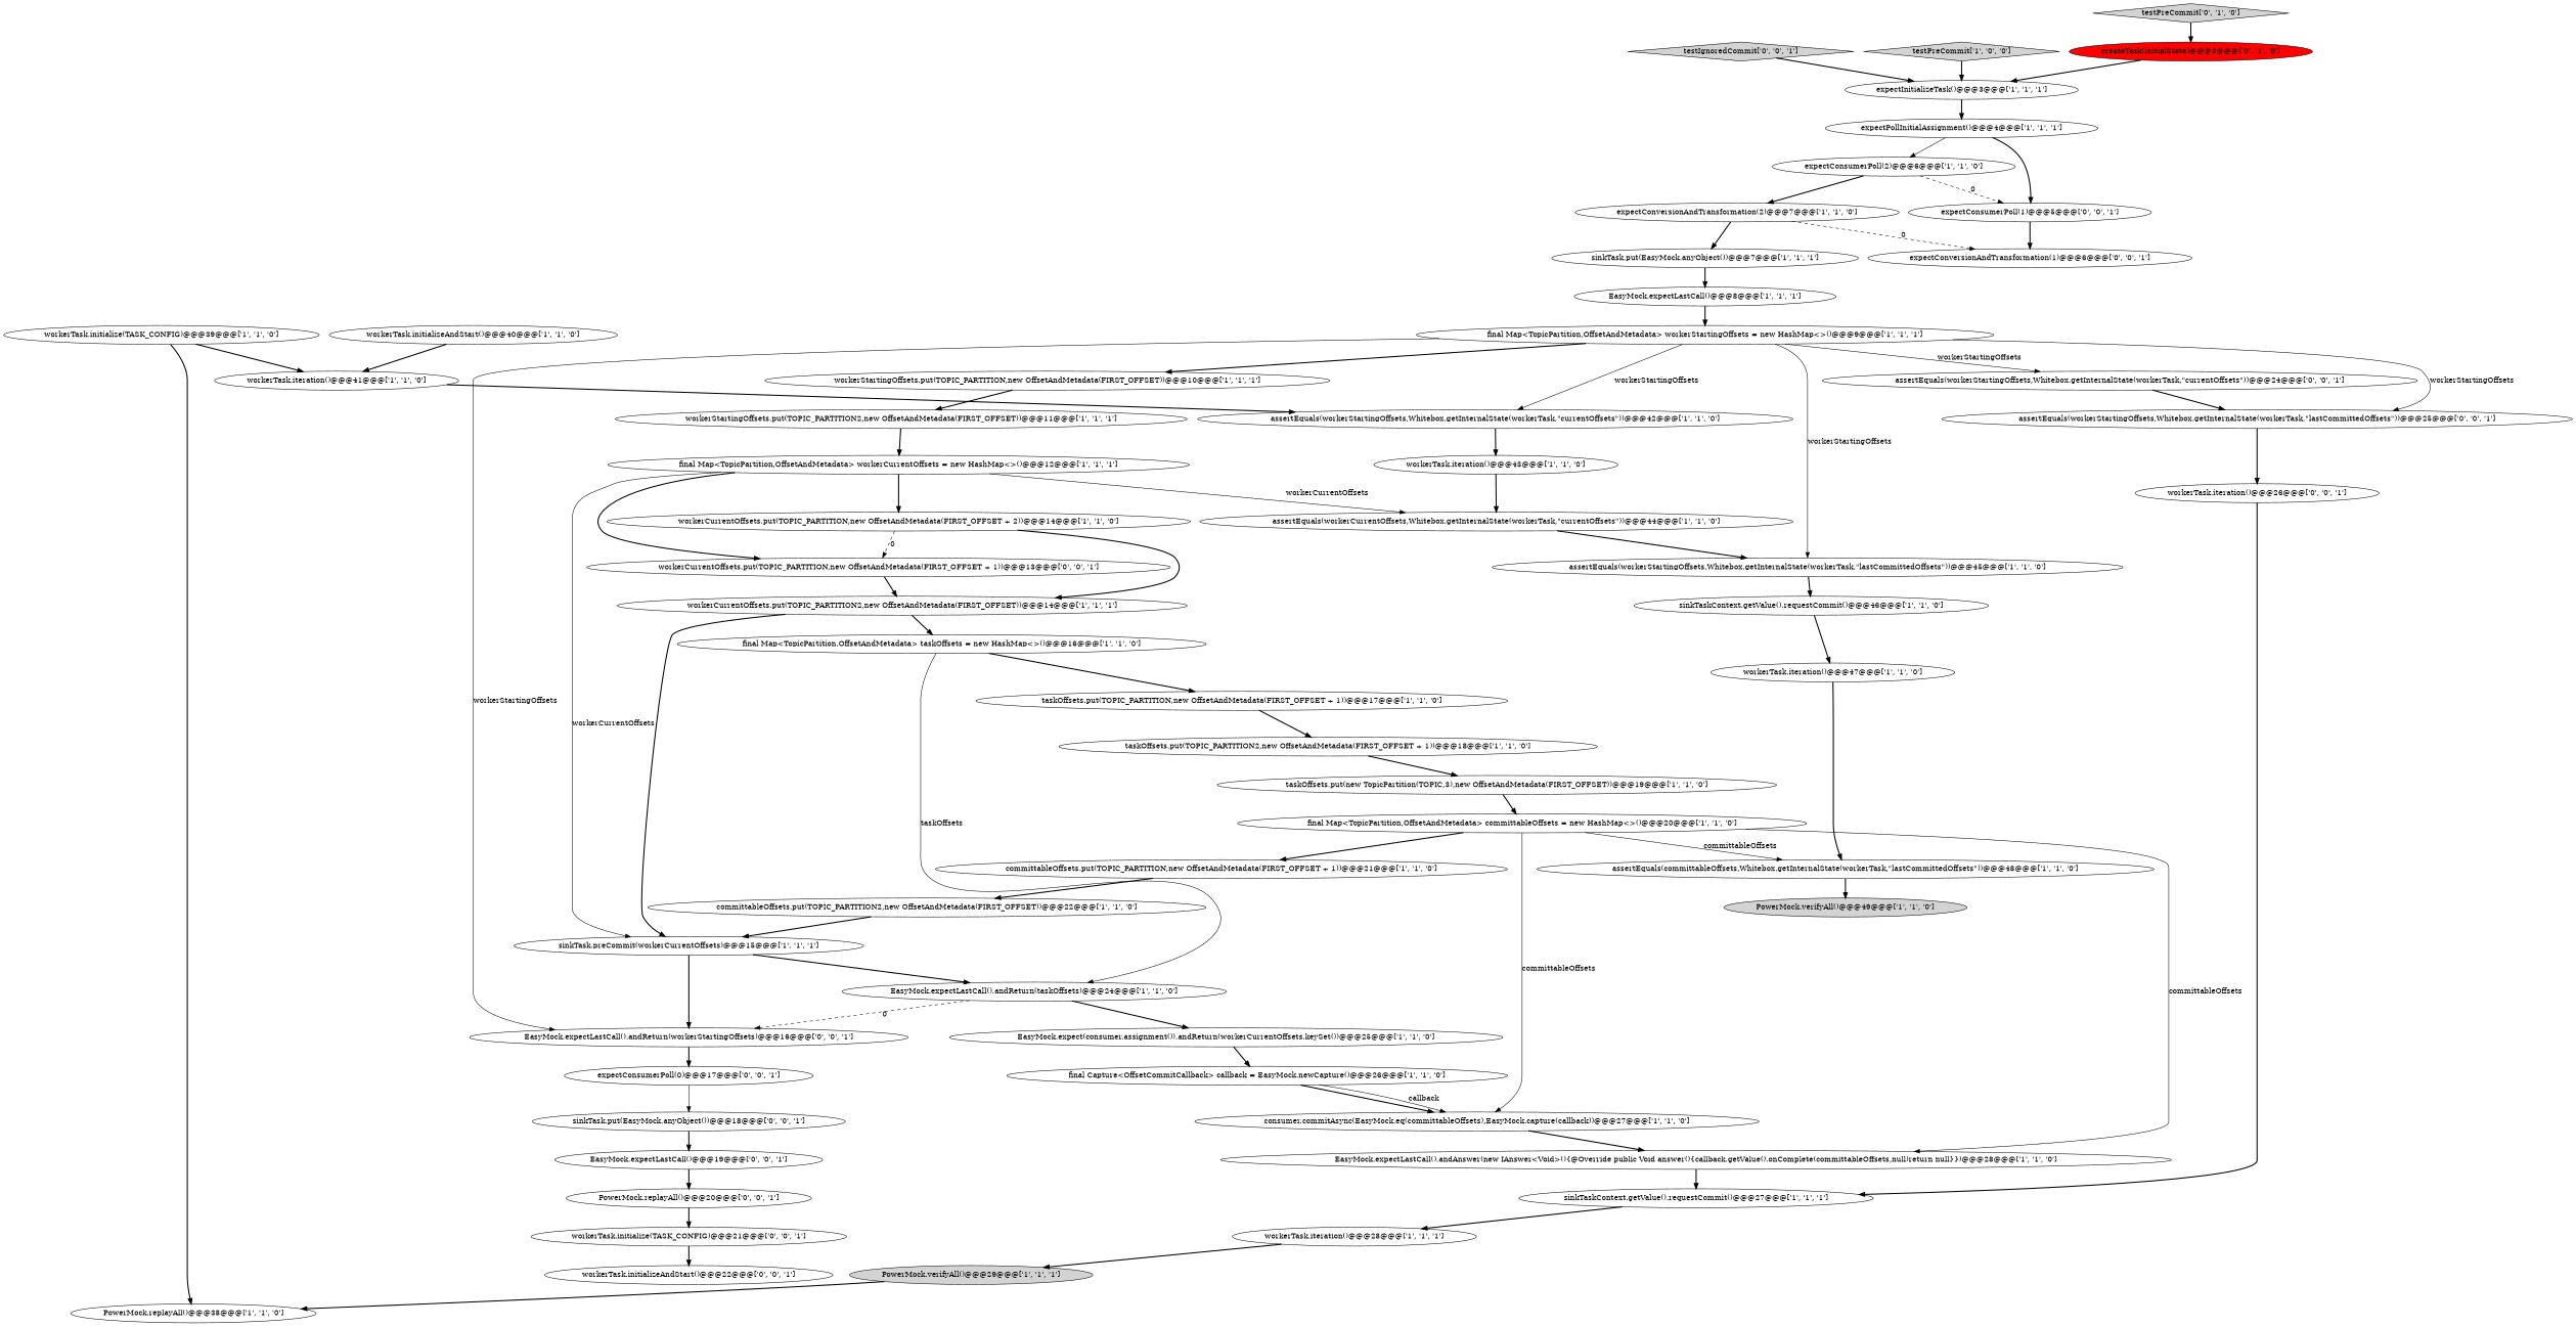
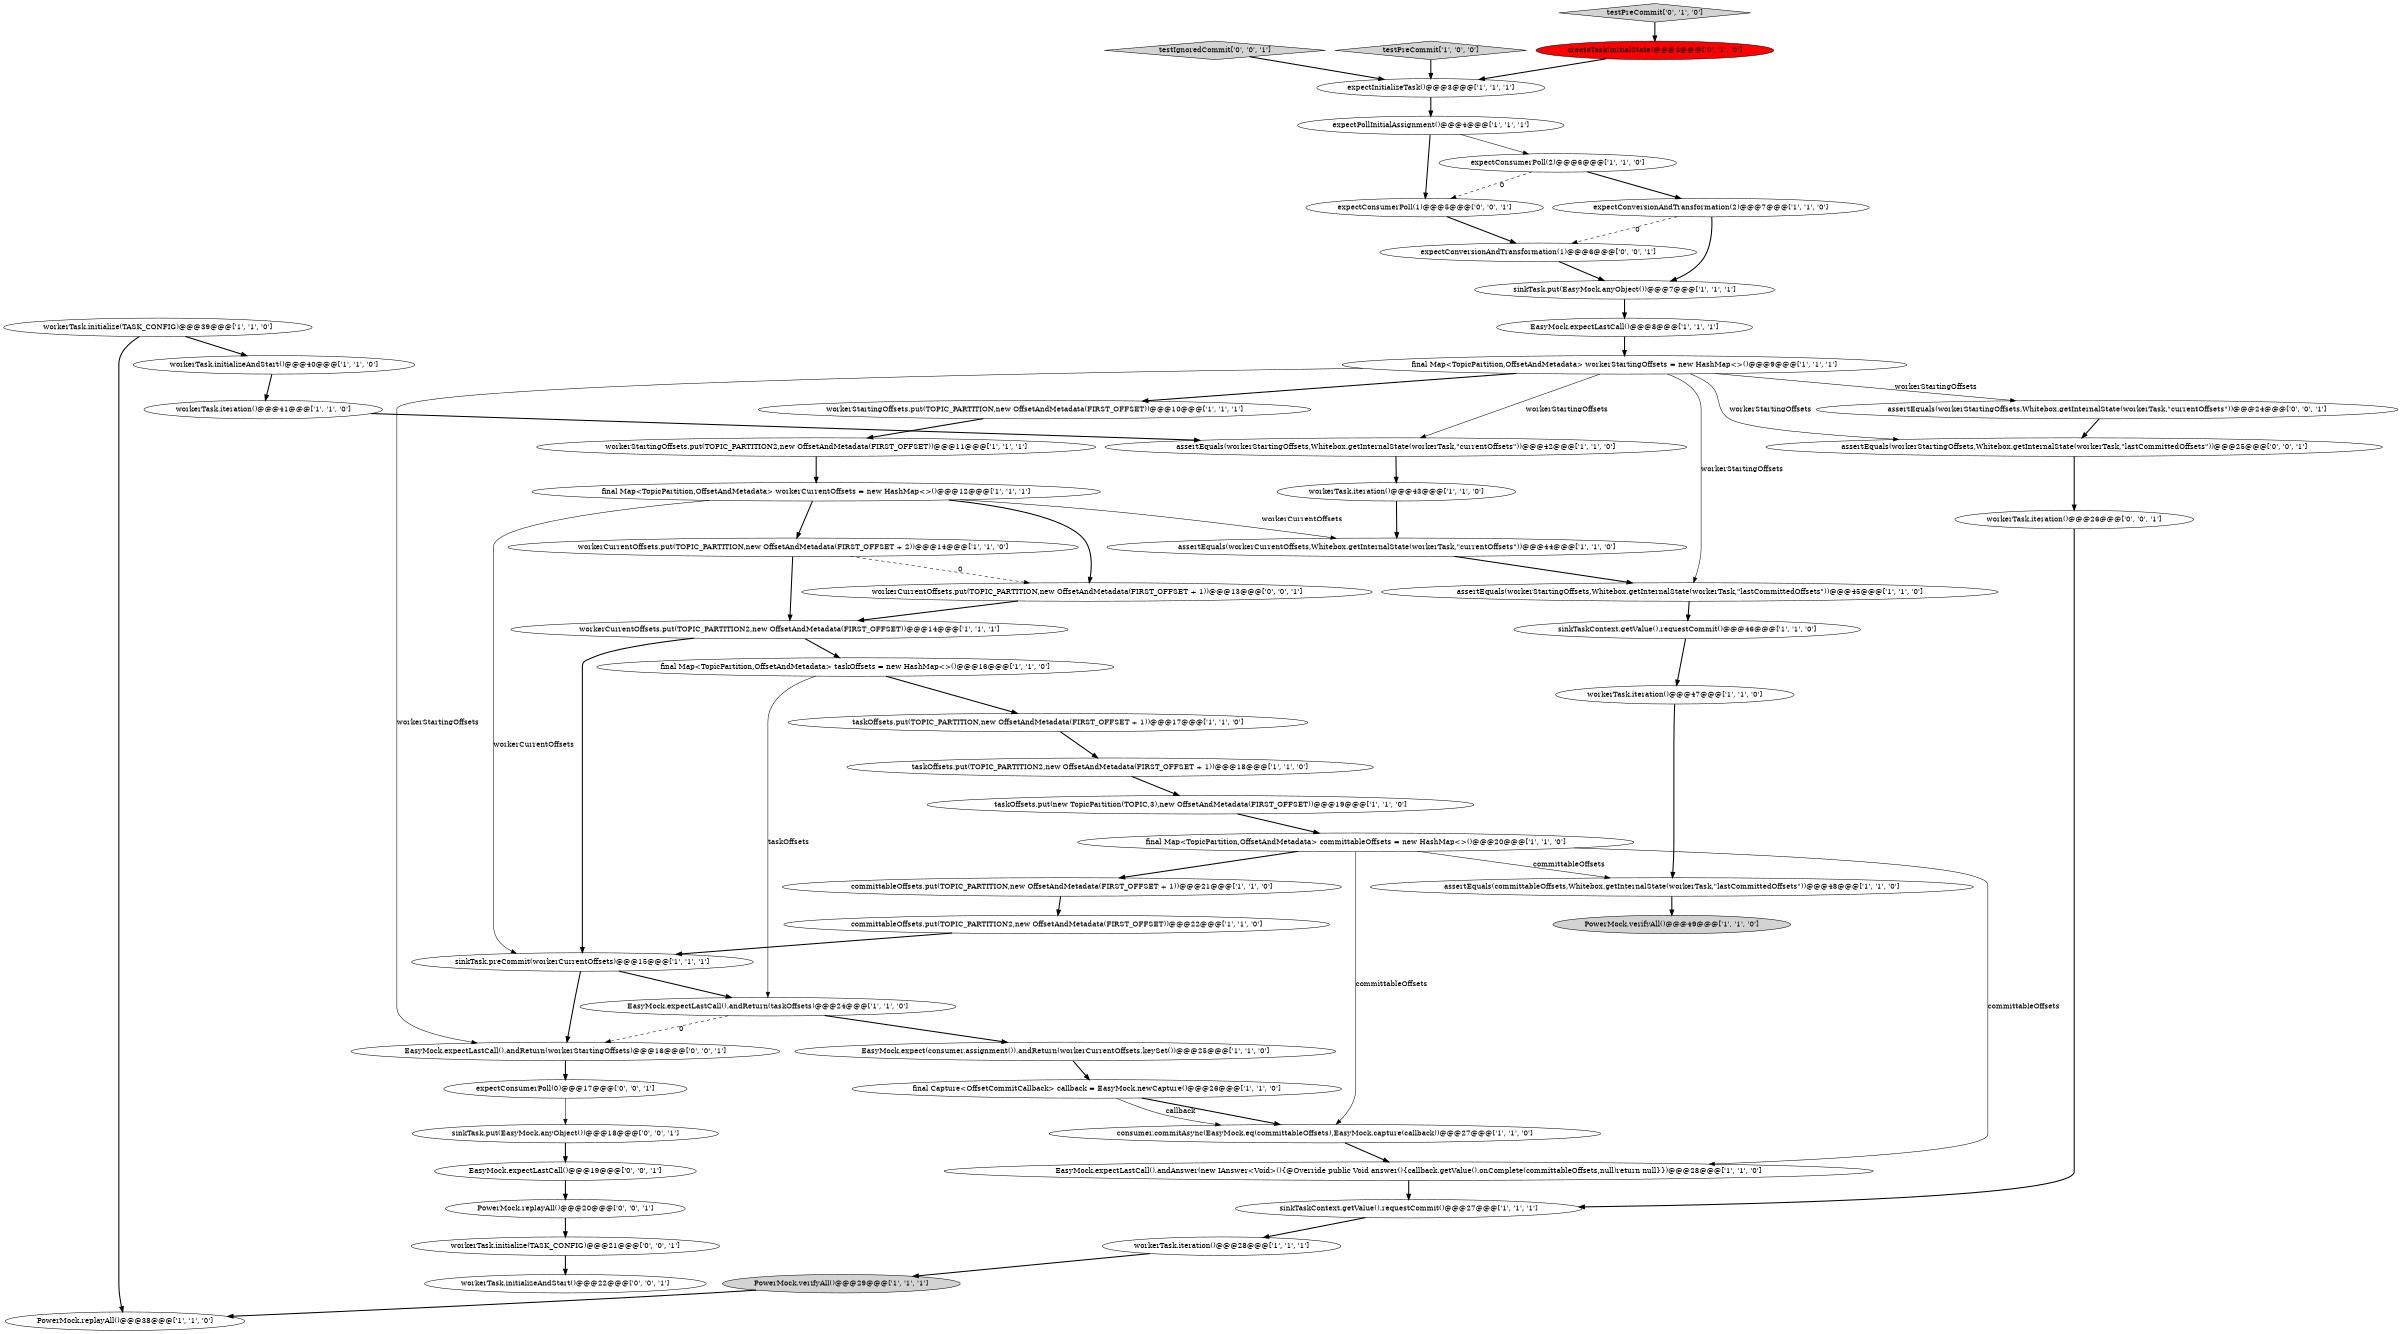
  digraph {
    node [fillcolor=white shape=ellipse style=filled]
    edge [style=bold]
    n1 [label="workerCurrentOffsets.put(TOPIC_PARTITION2,new OffsetAndMetadata(FIRST_OFFSET))@@@14@@@['1', '1', '1']"]
    n2 [label="final Map<TopicPartition,OffsetAndMetadata> taskOffsets = new HashMap<>()@@@16@@@['1', '1', '0']"]
    n3 [label="sinkTask.preCommit(workerCurrentOffsets)@@@15@@@['1', '1', '1']"]
    n4 [label="taskOffsets.put(TOPIC_PARTITION,new OffsetAndMetadata(FIRST_OFFSET + 1))@@@17@@@['1', '1', '0']"]
    n5 [label="EasyMock.expectLastCall().andReturn(taskOffsets)@@@24@@@['1', '1', '0']"]
    n6 [label="EasyMock.expectLastCall().andReturn(workerStartingOffsets)@@@16@@@['0', '0', '1']"]
    n7 [label="workerCurrentOffsets.put(TOPIC_PARTITION,new OffsetAndMetadata(FIRST_OFFSET + 2))@@@14@@@['1', '1', '0']"]
    n8 [label="workerCurrentOffsets.put(TOPIC_PARTITION,new OffsetAndMetadata(FIRST_OFFSET + 1))@@@13@@@['0', '0', '1']"]
    n9 [label="expectConsumerPoll(0)@@@17@@@['0', '0', '1']"]
    n10 [label="sinkTask.put(EasyMock.anyObject())@@@18@@@['0', '0', '1']"]
    n11 [label="EasyMock.expectLastCall()@@@19@@@['0', '0', '1']"]
    n12 [label="PowerMock.replayAll()@@@20@@@['0', '0', '1']"]
    n13 [label="workerTask.initialize(TASK_CONFIG)@@@21@@@['0', '0', '1']"]
    n14 [label="assertEquals(workerStartingOffsets,Whitebox.getInternalState(workerTask,\"lastCommittedOffsets\"))@@@45@@@['1', '1', '0']"]
    n15 [label="sinkTaskContext.getValue().requestCommit()@@@46@@@['1', '1', '0']"]
    n16 [label="workerTask.iteration()@@@47@@@['1', '1', '0']"]
    n17 [fillcolor=lightgray label="testIgnoredCommit['0', '0', '1']" shape=diamond]
    n18 [label="expectInitializeTask()@@@3@@@['1', '1', '1']"]
    n19 [label="expectPollInitialAssignment()@@@4@@@['1', '1', '1']"]
    n20 [label="taskOffsets.put(new TopicPartition(TOPIC,3),new OffsetAndMetadata(FIRST_OFFSET))@@@19@@@['1', '1', '0']"]
    n21 [label="final Map<TopicPartition,OffsetAndMetadata> committableOffsets = new HashMap<>()@@@20@@@['1', '1', '0']"]
    n22 [label="consumer.commitAsync(EasyMock.eq(committableOffsets),EasyMock.capture(callback))@@@27@@@['1', '1', '0']"]
    n23 [label="assertEquals(committableOffsets,Whitebox.getInternalState(workerTask,\"lastCommittedOffsets\"))@@@48@@@['1', '1', '0']"]
    n24 [label="EasyMock.expectLastCall().andAnswer(new IAnswer<Void>(){@Override public Void answer(){callback.getValue().onComplete(committableOffsets,null)return null}})@@@28@@@['1', '1', '0']"]
    n25 [label="committableOffsets.put(TOPIC_PARTITION,new OffsetAndMetadata(FIRST_OFFSET + 1))@@@21@@@['1', '1', '0']"]
    n26 [label="PowerMock.replayAll()@@@38@@@['1', '1', '0']"]
    n27 [label="workerTask.initialize(TASK_CONFIG)@@@39@@@['1', '1', '0']"]
    n28 [label="workerTask.initializeAndStart()@@@40@@@['1', '1', '0']"]
    n29 [label="final Capture<OffsetCommitCallback> callback = EasyMock.newCapture()@@@26@@@['1', '1', '0']"]
    n30 [label="taskOffsets.put(TOPIC_PARTITION2,new OffsetAndMetadata(FIRST_OFFSET + 1))@@@18@@@['1', '1', '0']"]
    n31 [label="assertEquals(workerStartingOffsets,Whitebox.getInternalState(workerTask,\"currentOffsets\"))@@@24@@@['0', '0', '1']"]
    n32 [label="assertEquals(workerStartingOffsets,Whitebox.getInternalState(workerTask,\"lastCommittedOffsets\"))@@@25@@@['0', '0', '1']"]
    n33 [label="workerTask.iteration()@@@26@@@['0', '0', '1']"]
    n34 [label="workerTask.iteration()@@@41@@@['1', '1', '0']"]
    n35 [fillcolor=lightgray label="PowerMock.verifyAll()@@@49@@@['1', '1', '0']"]
    n36 [label="sinkTaskContext.getValue().requestCommit()@@@27@@@['1', '1', '1']"]
    n37 [label="EasyMock.expect(consumer.assignment()).andReturn(workerCurrentOffsets.keySet())@@@25@@@['1', '1', '0']"]
    n38 [fillcolor=lightgray label="testPreCommit['1', '0', '0']" shape=diamond]
    n39 [label="workerTask.initializeAndStart()@@@22@@@['0', '0', '1']"]
    n40 [label="EasyMock.expectLastCall()@@@8@@@['1', '1', '1']"]
    n41 [label="final Map<TopicPartition,OffsetAndMetadata> workerStartingOffsets = new HashMap<>()@@@9@@@['1', '1', '1']"]
    n42 [label="assertEquals(workerStartingOffsets,Whitebox.getInternalState(workerTask,\"currentOffsets\"))@@@42@@@['1', '1', '0']"]
    n43 [label="workerStartingOffsets.put(TOPIC_PARTITION,new OffsetAndMetadata(FIRST_OFFSET))@@@10@@@['1', '1', '1']"]
    n44 [label="expectConsumerPoll(1)@@@5@@@['0', '0', '1']"]
    n45 [label="expectConsumerPoll(2)@@@6@@@['1', '1', '0']"]
    n46 [label="expectConversionAndTransformation(1)@@@6@@@['0', '0', '1']"]
    n47 [label="expectConversionAndTransformation(2)@@@7@@@['1', '1', '0']"]
    n48 [label="sinkTask.put(EasyMock.anyObject())@@@7@@@['1', '1', '1']"]
    n49 [label="workerTask.iteration()@@@28@@@['1', '1', '1']"]
    n50 [label="workerTask.iteration()@@@43@@@['1', '1', '0']"]
    n51 [label="assertEquals(workerCurrentOffsets,Whitebox.getInternalState(workerTask,\"currentOffsets\"))@@@44@@@['1', '1', '0']"]
    n52 [fillcolor=red label="createTask(initialState)@@@3@@@['0', '1', '0']"]
    n53 [fillcolor=lightgray label="testPreCommit['0', '1', '0']" shape=diamond]
    n54 [fillcolor=lightgray label="PowerMock.verifyAll()@@@29@@@['1', '1', '1']"]
    n55 [label="committableOffsets.put(TOPIC_PARTITION2,new OffsetAndMetadata(FIRST_OFFSET))@@@22@@@['1', '1', '0']"]
    n56 [label="workerStartingOffsets.put(TOPIC_PARTITION2,new OffsetAndMetadata(FIRST_OFFSET))@@@11@@@['1', '1', '1']"]
    n57 [label="final Map<TopicPartition,OffsetAndMetadata> workerCurrentOffsets = new HashMap<>()@@@12@@@['1', '1', '1']"]
    n1 -> n2
    n1 -> n3
    n2 -> n4
    n2 -> n5 [label=taskOffsets style=solid]
    n3 -> n5
    n3 -> n6
    n4 -> n30
    n5 -> n6 [label=0 style=dashed]
    n5 -> n37
    n6 -> n9
    n7 -> n1
    n7 -> n8 [label=0 style=dashed]
    n8 -> n1
    n9 -> n10 [style=solid]
    n10 -> n11
    n11 -> n12
    n12 -> n13
    n13 -> n39
    n14 -> n15
    n15 -> n16
    n16 -> n23
    n17 -> n18
    n18 -> n19
    n19 -> n44
    n19 -> n45 [style=solid]
    n20 -> n21
    n21 -> n22 [label=committableOffsets style=solid]
    n21 -> n23 [label=committableOffsets style=solid]
    n21 -> n24 [label=committableOffsets style=solid]
    n21 -> n25
    n22 -> n24
    n23 -> n35
    n24 -> n36
    n25 -> n55
    n27 -> n26
-   n27 -> n34
+   n27 -> n28
    n28 -> n34
    n29 -> n22
    n29 -> n22 [label=callback style=solid]
    n30 -> n20
    n31 -> n32
    n32 -> n33
    n33 -> n36
    n34 -> n42
    n36 -> n49
    n37 -> n29
    n38 -> n18
    n40 -> n41
    n41 -> n6 [label=workerStartingOffsets style=solid]
    n41 -> n14 [label=workerStartingOffsets style=solid]
    n41 -> n31 [label=workerStartingOffsets style=solid]
    n41 -> n32 [label=workerStartingOffsets style=solid]
    n41 -> n42 [label=workerStartingOffsets style=solid]
    n41 -> n43
    n42 -> n50
    n43 -> n56
    n44 -> n46
    n45 -> n44 [label=0 style=dashed]
    n45 -> n47
+   n46 -> n48
    n47 -> n46 [label=0 style=dashed]
    n47 -> n48
    n48 -> n40
    n49 -> n54
    n50 -> n51
    n51 -> n14
    n52 -> n18
    n53 -> n52
    n54 -> n26
    n55 -> n3
    n56 -> n57
    n57 -> n3 [label=workerCurrentOffsets style=solid]
    n57 -> n7
    n57 -> n8
    n57 -> n51 [label=workerCurrentOffsets style=solid]
  }
